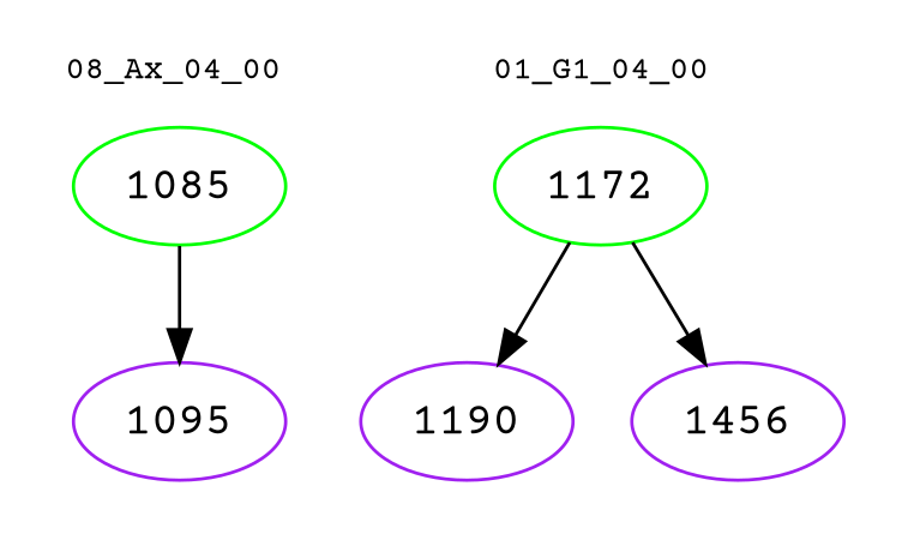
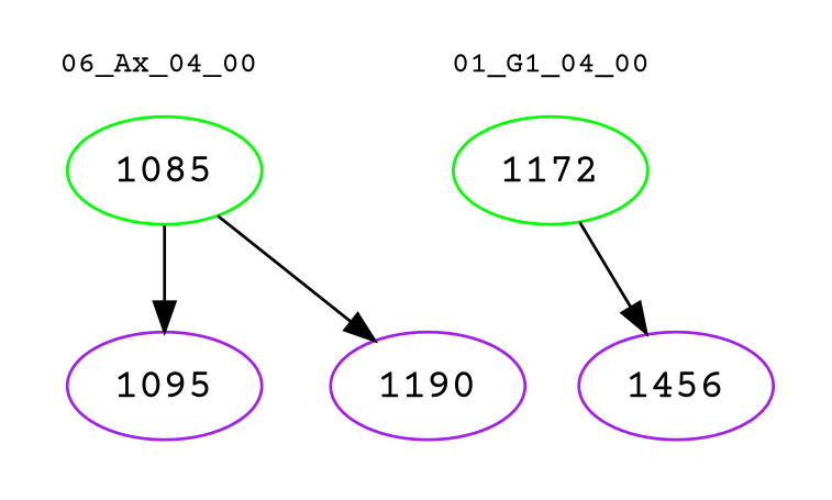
  digraph {
    fontname="Courier Prime"
    node [color=purple fontname="Courier Prime"]
    edge [color=black fontname="Courier Prime"]
    n1 [color=green label=1085]
    n2 [label=1095]
    n3 [color=green label=1172]
    n4 [label=1190]
    n5 [label=1456]
    subgraph cluster_1 {
      color=white
      fontsize=10
-     label="08_Ax_04_00"
+     label="06_Ax_04_00"
      n1
      n2
    }
    subgraph cluster_2 {
      color=white
      fontsize=10
      label="01_G1_04_00"
      n3
      n4
      n5
    }
    n1 -> n2
-   n3 -> n4
+   n1 -> n4
    n3 -> n5
  }
